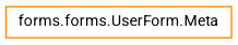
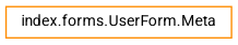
  digraph {
    rankdir=LR
    fontname=Roboto
-   n1 [color=darkorange fillcolor=white fontname=Roboto fontsize=10 height=0.2 label="forms.forms.UserForm.Meta" shape=record style=filled width=0.4]
+   n1 [color=darkorange fillcolor=white fontname=Roboto fontsize=10 height=0.2 label="index.forms.UserForm.Meta" shape=record style=filled width=0.4]
  }
